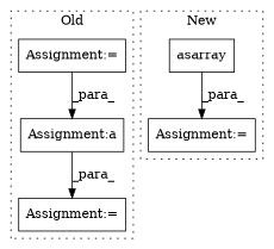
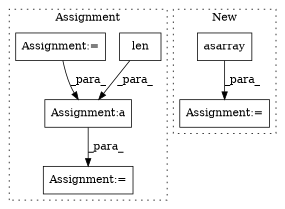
  digraph {
    node [a=7 l=1 shape=box]
+   n1 [a=32 l="4,1" label=len s="2145,2169"]
    n2 [l=2 label="Assignment:=" s=2362]
    n3 [a=27 l=3 label="Assignment:a" s=2421]
    n4 [label="Assignment:=" s=2316]
    n5 [a=32 l="8,1" label=asarray s="2309,2329"]
    n6 [label="Assignment:=" s=2670]
    subgraph cluster_1 {
-     label=Old
+     label=Assignment
      style=dotted
+     n1
      n2
      n3
      n4
    }
    subgraph cluster_2 {
      label=New
      style=dotted
      n5
      n6
    }
+   n1 -> n3 [label=_para_]
    n3 -> n2 [label=_para_]
    n4 -> n3 [label=_para_]
    n5 -> n6 [label=_para_]
  }
